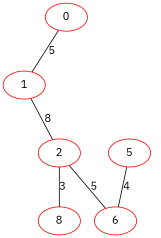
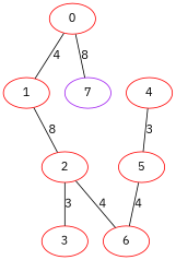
  graph {
    fontname="IBM Plex Sans"
    node [color=red fontname="IBM Plex Sans" weight=1]
    edge [fontname="IBM Plex Sans"]
    0
    1
+   7 [color=purple weight=4]
    2
-   3 [label=8]
+   3
    6
+   4
    5
-   0 -- 1 [label=5]
+   0 -- 1 [label=4]
+   0 -- 7 [label=8]
    1 -- 2 [label=8]
    2 -- 3 [label=3]
-   2 -- 6 [label=5]
+   2 -- 6 [label=4]
+   4 -- 5 [label=3]
    5 -- 6 [label=4]
  }
